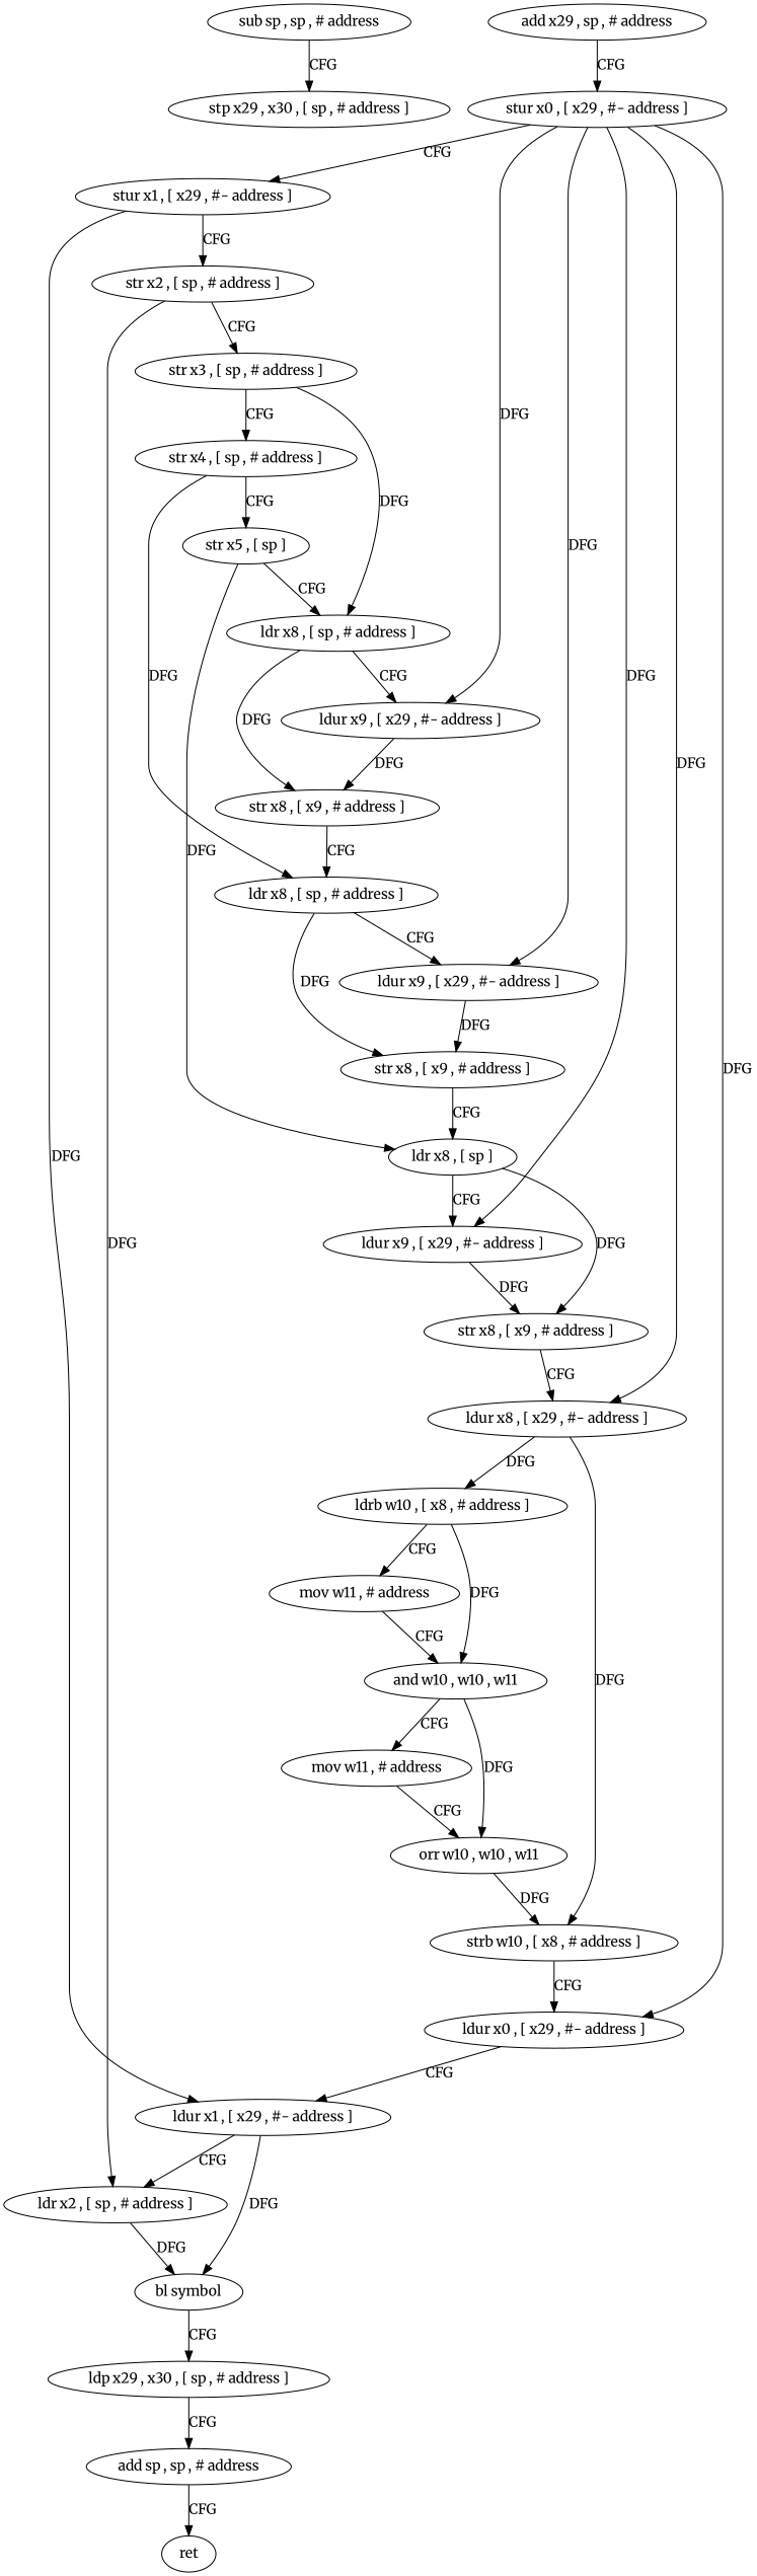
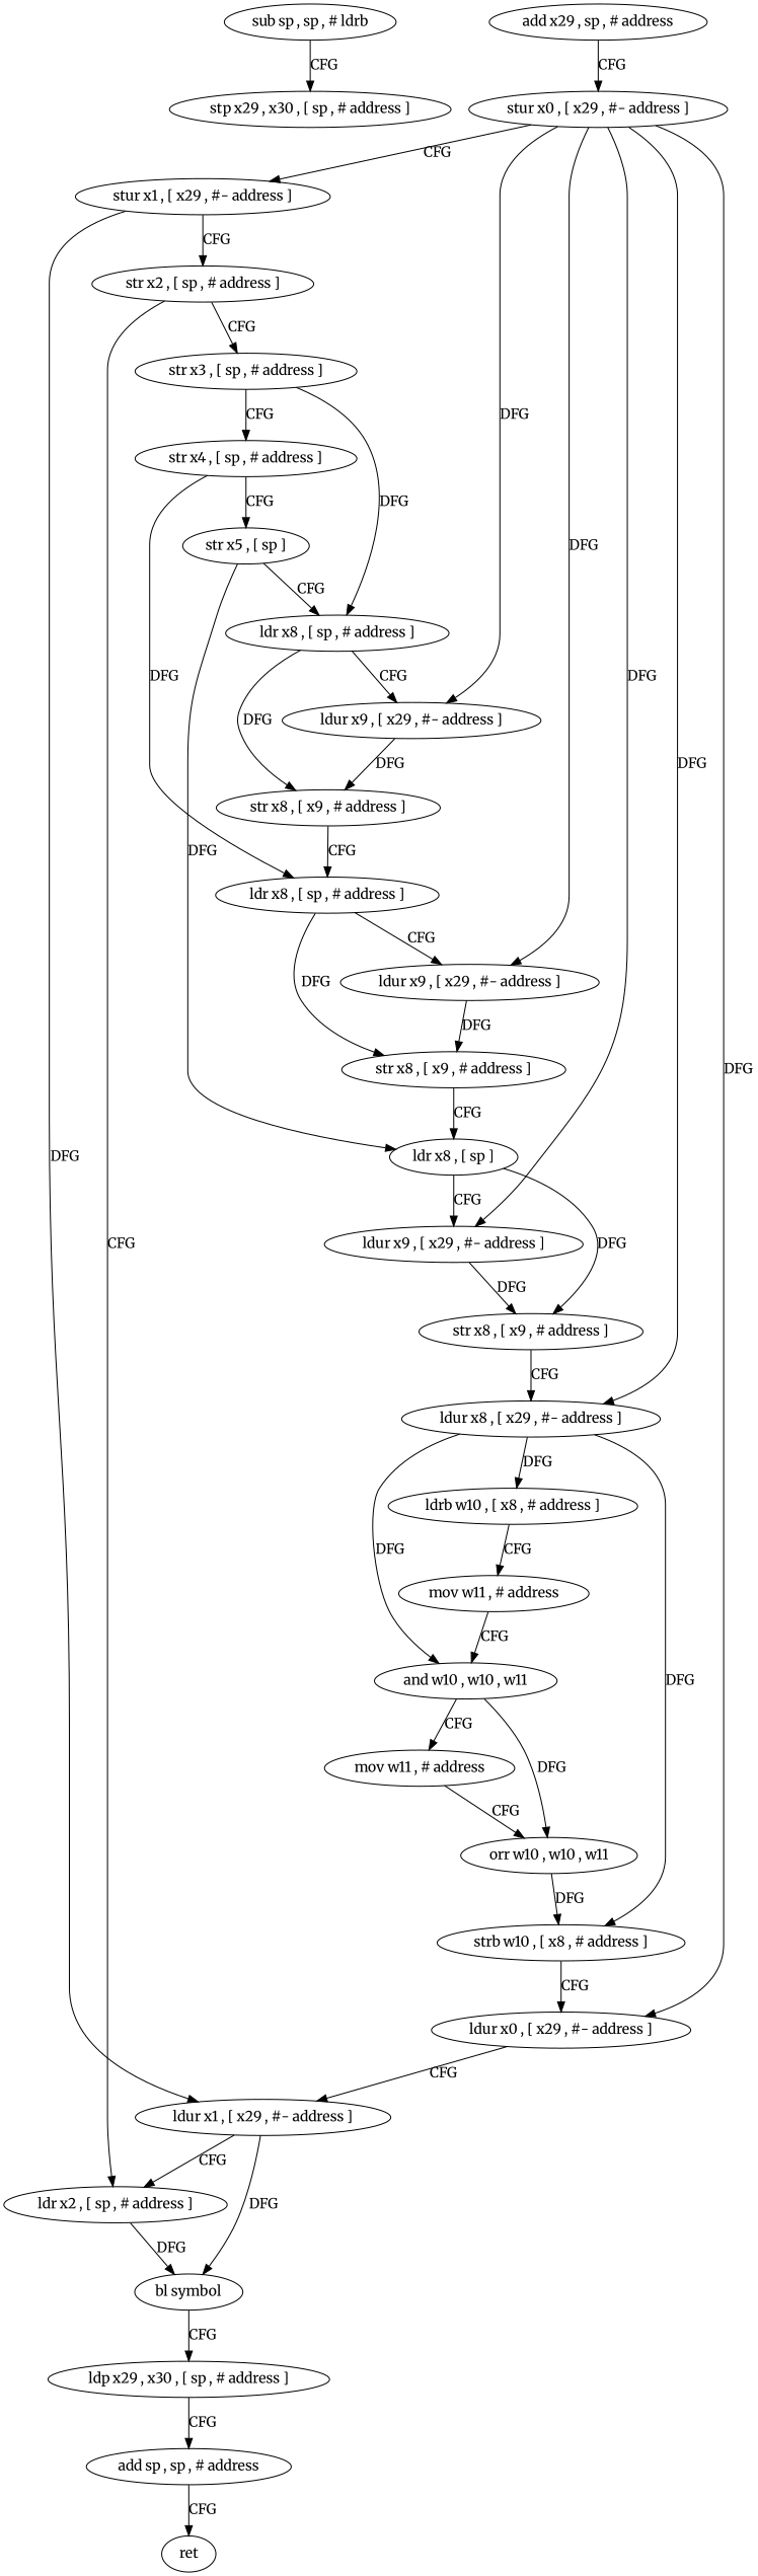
  digraph {
    fontname=Merriweather
    node [fontname=Merriweather]
    edge [fontname=Merriweather]
-   n1 [label="sub sp , sp , # address"]
+   n1 [label="sub sp , sp , # ldrb"]
    n2 [label="stp x29 , x30 , [ sp , # address ]"]
    n3 [label="add x29 , sp , # address"]
    n4 [label="stur x0 , [ x29 , #- address ]"]
    n5 [label="stur x1 , [ x29 , #- address ]"]
    n6 [label="ldur x9 , [ x29 , #- address ]"]
    n7 [label="ldur x9 , [ x29 , #- address ]"]
    n8 [label="ldur x9 , [ x29 , #- address ]"]
    n9 [label="ldur x8 , [ x29 , #- address ]"]
    n10 [label="ldur x0 , [ x29 , #- address ]"]
    n11 [label="str x2 , [ sp , # address ]"]
    n12 [label="ldur x1 , [ x29 , #- address ]"]
    n13 [label="str x8 , [ x9 , # address ]"]
    n14 [label="str x8 , [ x9 , # address ]"]
    n15 [label="str x8 , [ x9 , # address ]"]
    n16 [label="ldrb w10 , [ x8 , # address ]"]
    n17 [label="strb w10 , [ x8 , # address ]"]
    n18 [label="str x3 , [ sp , # address ]"]
    n19 [label="ldr x2 , [ sp , # address ]"]
    n20 [label="bl symbol"]
    n21 [label="str x4 , [ sp , # address ]"]
    n22 [label="ldr x8 , [ sp , # address ]"]
    n23 [label="str x5 , [ sp ]"]
    n24 [label="ldr x8 , [ sp , # address ]"]
    n25 [label="ldr x8 , [ sp ]"]
    n26 [label="mov w11 , # address"]
    n27 [label="and w10 , w10 , w11"]
    n28 [label="mov w11 , # address"]
    n29 [label="orr w10 , w10 , w11"]
    n30 [label="ldp x29 , x30 , [ sp , # address ]"]
    n31 [label="add sp , sp , # address"]
    n32 [label=ret]
    n1 -> n2 [label=CFG]
    n3 -> n4 [label=CFG]
    n4 -> n5 [label=CFG]
    n4 -> n6 [label=DFG]
    n4 -> n7 [label=DFG]
    n4 -> n8 [label=DFG]
    n4 -> n9 [label=DFG]
    n4 -> n10 [label=DFG]
    n5 -> n11 [label=CFG]
    n5 -> n12 [label=DFG]
    n6 -> n13 [label=DFG]
    n7 -> n14 [label=DFG]
    n8 -> n15 [label=DFG]
    n9 -> n16 [label=DFG]
    n9 -> n17 [label=DFG]
    n10 -> n12 [label=CFG]
    n11 -> n18 [label=CFG]
-   n11 -> n19 [label=DFG]
+   n11 -> n19 [label=CFG]
    n12 -> n19 [label=CFG]
    n12 -> n20 [label=DFG]
    n13 -> n24 [label=CFG]
    n14 -> n25 [label=CFG]
    n15 -> n9 [label=CFG]
    n16 -> n26 [label=CFG]
-   n16 -> n27 [label=DFG]
+   n9 -> n27 [label=DFG]
    n17 -> n10 [label=CFG]
    n18 -> n21 [label=CFG]
    n18 -> n22 [label=DFG]
    n19 -> n20 [label=DFG]
    n20 -> n30 [label=CFG]
    n21 -> n23 [label=CFG]
    n21 -> n24 [label=DFG]
    n22 -> n6 [label=CFG]
    n22 -> n13 [label=DFG]
    n23 -> n22 [label=CFG]
    n23 -> n25 [label=DFG]
    n24 -> n7 [label=CFG]
    n24 -> n14 [label=DFG]
    n25 -> n8 [label=CFG]
    n25 -> n15 [label=DFG]
    n26 -> n27 [label=CFG]
    n27 -> n28 [label=CFG]
    n27 -> n29 [label=DFG]
    n28 -> n29 [label=CFG]
    n29 -> n17 [label=DFG]
    n30 -> n31 [label=CFG]
    n31 -> n32 [label=CFG]
  }
